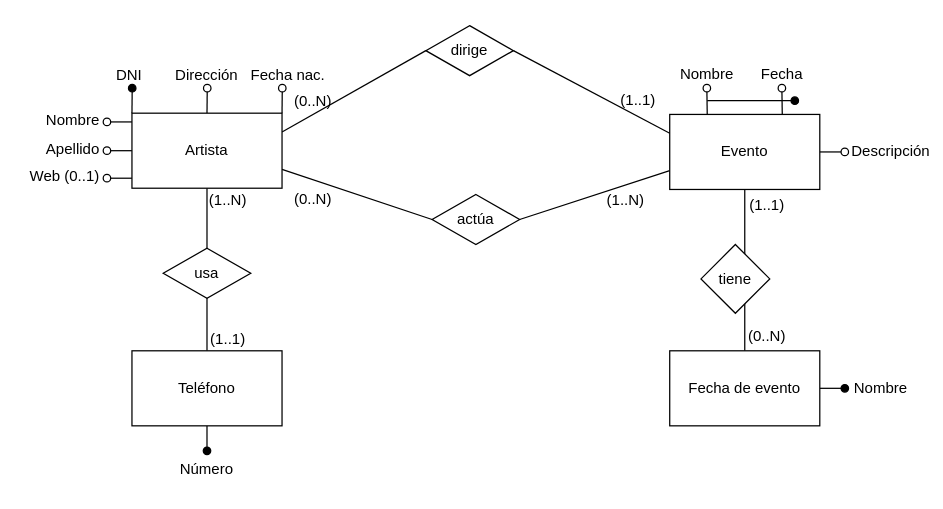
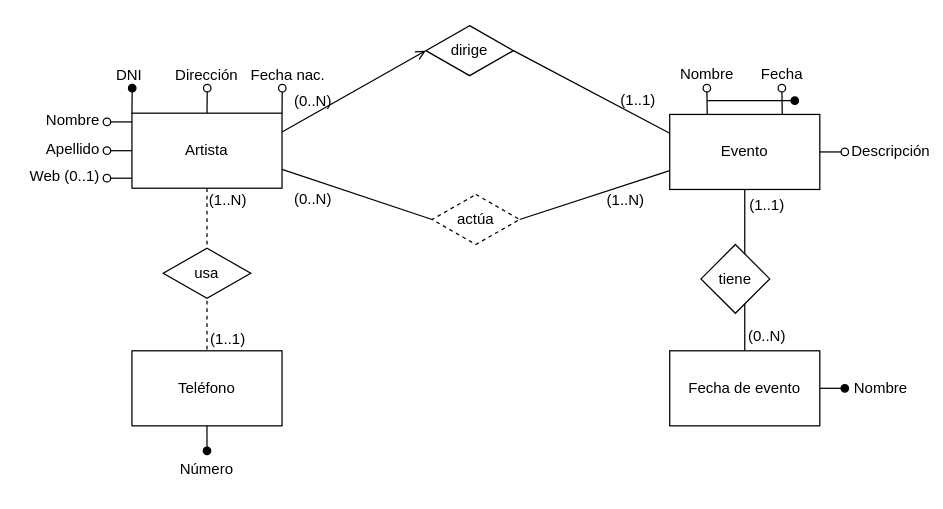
  <mxCell id="0" />
  <mxCell id="1" parent="0" />
  <mxCell id="2" style="edgeStyle=orthogonalEdgeStyle;rounded=0;orthogonalLoop=1;jettySize=auto;html=1;exitX=0;exitY=0.25;exitDx=0;exitDy=0;fontSize=36;endArrow=oval;endFill=0;" parent="1" edge="1"><mxGeometry relative="1" as="geometry"><mxPoint x="85" y="96.69" as="targetPoint" /><mxPoint x="105" y="97" as="sourcePoint" /></mxGeometry></mxCell>
  <mxCell id="3" style="edgeStyle=orthogonalEdgeStyle;rounded=0;orthogonalLoop=1;jettySize=auto;html=1;exitX=0;exitY=0.5;exitDx=0;exitDy=0;fontSize=12;endArrow=oval;endFill=0;" parent="1" source="11" edge="1"><mxGeometry relative="1" as="geometry"><mxPoint x="85" y="119.857" as="targetPoint" /></mxGeometry></mxCell>
  <mxCell id="4" style="edgeStyle=orthogonalEdgeStyle;rounded=0;orthogonalLoop=1;jettySize=auto;html=1;exitX=0;exitY=0.75;exitDx=0;exitDy=0;fontSize=12;endArrow=oval;endFill=0;" parent="1" edge="1"><mxGeometry relative="1" as="geometry"><mxPoint x="85" y="142.095" as="targetPoint" /><mxPoint x="105" y="142" as="sourcePoint" /></mxGeometry></mxCell>
- <mxCell id="5" style="edgeStyle=orthogonalEdgeStyle;rounded=0;orthogonalLoop=1;jettySize=auto;html=1;fontSize=12;endArrow=none;endFill=0;entryX=0.5;entryY=0;entryDx=0;entryDy=0;" parent="1" source="11" target="17" edge="1"><mxGeometry relative="1" as="geometry"><mxPoint x="165" y="360" as="targetPoint" /></mxGeometry></mxCell>
+ <mxCell id="5" style="edgeStyle=orthogonalEdgeStyle;rounded=0;orthogonalLoop=1;jettySize=auto;html=1;fontSize=12;endArrow=none;endFill=0;entryX=0.5;entryY=0;entryDx=0;entryDy=0;dashed=1;" parent="1" source="11" target="17" edge="1"><mxGeometry relative="1" as="geometry"><mxPoint x="165" y="360" as="targetPoint" /></mxGeometry></mxCell>
  <mxCell id="6" style="edgeStyle=orthogonalEdgeStyle;rounded=0;orthogonalLoop=1;jettySize=auto;html=1;exitX=0;exitY=0;exitDx=0;exitDy=0;fontSize=12;endArrow=oval;endFill=1;" parent="1" source="11" edge="1"><mxGeometry relative="1" as="geometry"><mxPoint x="105.2" y="70" as="targetPoint" /></mxGeometry></mxCell>
  <mxCell id="7" style="edgeStyle=orthogonalEdgeStyle;rounded=0;orthogonalLoop=1;jettySize=auto;html=1;exitX=0.5;exitY=0;exitDx=0;exitDy=0;fontSize=12;endArrow=oval;endFill=0;" parent="1" source="11" edge="1"><mxGeometry relative="1" as="geometry"><mxPoint x="165.2" y="70" as="targetPoint" /></mxGeometry></mxCell>
  <mxCell id="8" style="edgeStyle=orthogonalEdgeStyle;rounded=0;orthogonalLoop=1;jettySize=auto;html=1;exitX=1;exitY=0;exitDx=0;exitDy=0;fontSize=12;endArrow=oval;endFill=0;" parent="1" source="11" edge="1"><mxGeometry relative="1" as="geometry"><mxPoint x="225.2" y="70" as="targetPoint" /></mxGeometry></mxCell>
- <mxCell id="9" style="rounded=0;orthogonalLoop=1;jettySize=auto;html=1;exitX=1;exitY=0.25;exitDx=0;exitDy=0;entryX=0;entryY=0.5;entryDx=0;entryDy=0;fontSize=12;endArrow=none;endFill=0;" parent="1" source="11" target="32" edge="1"><mxGeometry relative="1" as="geometry" /></mxCell>
+ <mxCell id="9" style="rounded=0;orthogonalLoop=1;jettySize=auto;html=1;exitX=1;exitY=0.25;exitDx=0;exitDy=0;entryX=0;entryY=0.5;entryDx=0;entryDy=0;fontSize=12;endArrow=open;endFill=0;" parent="1" source="11" target="32" edge="1"><mxGeometry relative="1" as="geometry" /></mxCell>
  <mxCell id="10" style="edgeStyle=none;rounded=0;orthogonalLoop=1;jettySize=auto;html=1;exitX=1;exitY=0.75;exitDx=0;exitDy=0;entryX=0;entryY=0.5;entryDx=0;entryDy=0;fontSize=12;endArrow=none;endFill=0;" parent="1" source="11" target="30" edge="1"><mxGeometry relative="1" as="geometry" /></mxCell>
  <mxCell id="11" value="Artista" style="rounded=0;whiteSpace=wrap;html=1;" parent="1" vertex="1"><mxGeometry x="105" y="90" width="120" height="60" as="geometry" /></mxCell>
  <mxCell id="12" value="Nombre" style="text;html=1;strokeColor=none;fillColor=none;align=center;verticalAlign=middle;whiteSpace=wrap;rounded=0;fontSize=12;" parent="1" vertex="1"><mxGeometry x="38" y="86" width="40" height="20" as="geometry" /></mxCell>
  <mxCell id="13" value="Apellido" style="text;html=1;strokeColor=none;fillColor=none;align=center;verticalAlign=middle;whiteSpace=wrap;rounded=0;fontSize=12;" parent="1" vertex="1"><mxGeometry x="38" y="109" width="40" height="20" as="geometry" /></mxCell>
  <mxCell id="14" value="Web (0..1)" style="text;html=1;strokeColor=none;fillColor=none;align=center;verticalAlign=middle;whiteSpace=wrap;rounded=0;fontSize=12;" parent="1" vertex="1"><mxGeometry x="20" y="131" width="63" height="20" as="geometry" /></mxCell>
  <mxCell id="15" value="usa" style="rhombus;whiteSpace=wrap;html=1;fontSize=12;" parent="1" vertex="1"><mxGeometry x="130" y="198" width="70" height="40" as="geometry" /></mxCell>
  <mxCell id="16" style="edgeStyle=orthogonalEdgeStyle;rounded=0;orthogonalLoop=1;jettySize=auto;html=1;fontSize=12;endArrow=oval;endFill=1;" parent="1" source="17" edge="1"><mxGeometry relative="1" as="geometry"><mxPoint x="165" y="360" as="targetPoint" /></mxGeometry></mxCell>
  <mxCell id="17" value="Teléfono" style="rounded=0;whiteSpace=wrap;html=1;" parent="1" vertex="1"><mxGeometry x="105" y="280" width="120" height="60" as="geometry" /></mxCell>
  <mxCell id="18" value="Número" style="text;html=1;strokeColor=none;fillColor=none;align=center;verticalAlign=middle;whiteSpace=wrap;rounded=0;fontSize=12;" parent="1" vertex="1"><mxGeometry x="145" y="365" width="40" height="20" as="geometry" /></mxCell>
  <mxCell id="19" value="(1..N)" style="text;html=1;strokeColor=none;fillColor=none;align=center;verticalAlign=middle;whiteSpace=wrap;rounded=0;fontSize=12;" parent="1" vertex="1"><mxGeometry x="167" y="150" width="30" height="19" as="geometry" /></mxCell>
  <mxCell id="20" value="(1..1)" style="text;html=1;strokeColor=none;fillColor=none;align=center;verticalAlign=middle;whiteSpace=wrap;rounded=0;fontSize=12;" parent="1" vertex="1"><mxGeometry x="167" y="261" width="30" height="19" as="geometry" /></mxCell>
  <mxCell id="21" value="DNI" style="text;html=1;strokeColor=none;fillColor=none;align=center;verticalAlign=middle;whiteSpace=wrap;rounded=0;fontSize=12;" parent="1" vertex="1"><mxGeometry x="83" y="50" width="40" height="20" as="geometry" /></mxCell>
  <mxCell id="22" value="Dirección" style="text;html=1;strokeColor=none;fillColor=none;align=center;verticalAlign=middle;whiteSpace=wrap;rounded=0;fontSize=12;" parent="1" vertex="1"><mxGeometry x="145" y="50" width="40" height="20" as="geometry" /></mxCell>
  <mxCell id="23" value="Fecha nac." style="text;html=1;strokeColor=none;fillColor=none;align=center;verticalAlign=middle;whiteSpace=wrap;rounded=0;fontSize=12;" parent="1" vertex="1"><mxGeometry x="195" y="50" width="70" height="20" as="geometry" /></mxCell>
  <mxCell id="24" style="edgeStyle=none;rounded=0;orthogonalLoop=1;jettySize=auto;html=1;exitX=0;exitY=0.75;exitDx=0;exitDy=0;entryX=1;entryY=0.5;entryDx=0;entryDy=0;fontSize=12;endArrow=none;endFill=0;" parent="1" source="29" target="30" edge="1"><mxGeometry relative="1" as="geometry" /></mxCell>
  <mxCell id="25" style="edgeStyle=none;rounded=0;orthogonalLoop=1;jettySize=auto;html=1;exitX=0.75;exitY=0;exitDx=0;exitDy=0;fontSize=12;endArrow=oval;endFill=0;" parent="1" source="29" edge="1"><mxGeometry relative="1" as="geometry"><mxPoint x="624.69" y="70" as="targetPoint" /></mxGeometry></mxCell>
  <mxCell id="26" style="edgeStyle=none;rounded=0;orthogonalLoop=1;jettySize=auto;html=1;exitX=0.25;exitY=0;exitDx=0;exitDy=0;fontSize=12;endArrow=oval;endFill=0;" parent="1" source="29" edge="1"><mxGeometry relative="1" as="geometry"><mxPoint x="564.69" y="70" as="targetPoint" /></mxGeometry></mxCell>
  <mxCell id="27" style="edgeStyle=none;rounded=0;orthogonalLoop=1;jettySize=auto;html=1;exitX=1;exitY=0.5;exitDx=0;exitDy=0;fontSize=12;endArrow=oval;endFill=0;" parent="1" source="29" edge="1"><mxGeometry relative="1" as="geometry"><mxPoint x="675" y="121" as="targetPoint" /></mxGeometry></mxCell>
  <mxCell id="28" style="edgeStyle=none;rounded=0;orthogonalLoop=1;jettySize=auto;html=1;entryX=0.5;entryY=0;entryDx=0;entryDy=0;fontSize=12;endArrow=none;endFill=0;" parent="1" source="29" target="42" edge="1"><mxGeometry relative="1" as="geometry" /></mxCell>
  <mxCell id="29" value="Evento" style="rounded=0;whiteSpace=wrap;html=1;" parent="1" vertex="1"><mxGeometry x="535" y="91" width="120" height="60" as="geometry" /></mxCell>
- <mxCell id="30" value="actúa" style="rhombus;whiteSpace=wrap;html=1;fontSize=12;" parent="1" vertex="1"><mxGeometry x="345" y="155" width="70" height="40" as="geometry" /></mxCell>
+ <mxCell id="30" value="actúa" style="rhombus;whiteSpace=wrap;html=1;fontSize=12;dashed=1;" parent="1" vertex="1"><mxGeometry x="345" y="155" width="70" height="40" as="geometry" /></mxCell>
  <mxCell id="31" style="edgeStyle=none;rounded=0;orthogonalLoop=1;jettySize=auto;html=1;exitX=1;exitY=0.5;exitDx=0;exitDy=0;entryX=0;entryY=0.25;entryDx=0;entryDy=0;fontSize=12;endArrow=none;endFill=0;" parent="1" source="32" target="29" edge="1"><mxGeometry relative="1" as="geometry" /></mxCell>
  <mxCell id="32" value="dirige" style="rhombus;whiteSpace=wrap;html=1;fontSize=12;" parent="1" vertex="1"><mxGeometry x="340" y="20" width="70" height="40" as="geometry" /></mxCell>
  <mxCell id="33" value="(1..N)" style="text;html=1;strokeColor=none;fillColor=none;align=center;verticalAlign=middle;whiteSpace=wrap;rounded=0;fontSize=12;" parent="1" vertex="1"><mxGeometry x="485" y="150" width="30" height="19" as="geometry" /></mxCell>
  <mxCell id="34" value="(1..1)" style="text;html=1;strokeColor=none;fillColor=none;align=center;verticalAlign=middle;whiteSpace=wrap;rounded=0;fontSize=12;" parent="1" vertex="1"><mxGeometry x="495" y="70" width="30" height="19" as="geometry" /></mxCell>
  <mxCell id="35" value="(0..N)" style="text;html=1;strokeColor=none;fillColor=none;align=center;verticalAlign=middle;whiteSpace=wrap;rounded=0;fontSize=12;" parent="1" vertex="1"><mxGeometry x="235" y="71" width="30" height="19" as="geometry" /></mxCell>
  <mxCell id="36" value="(0..N)" style="text;html=1;strokeColor=none;fillColor=none;align=center;verticalAlign=middle;whiteSpace=wrap;rounded=0;fontSize=12;" parent="1" vertex="1"><mxGeometry x="235" y="149" width="30" height="19" as="geometry" /></mxCell>
  <mxCell id="37" value="" style="endArrow=oval;html=1;rounded=0;fontSize=12;endFill=1;" parent="1" edge="1"><mxGeometry width="50" height="50" relative="1" as="geometry"><mxPoint x="565" y="80" as="sourcePoint" /><mxPoint x="635" y="80" as="targetPoint" /></mxGeometry></mxCell>
  <mxCell id="38" value="Nombre" style="text;html=1;strokeColor=none;fillColor=none;align=center;verticalAlign=middle;whiteSpace=wrap;rounded=0;fontSize=12;" parent="1" vertex="1"><mxGeometry x="545" y="54" width="40" height="10" as="geometry" /></mxCell>
  <mxCell id="39" value="Fecha" style="text;html=1;strokeColor=none;fillColor=none;align=center;verticalAlign=middle;whiteSpace=wrap;rounded=0;fontSize=12;" parent="1" vertex="1"><mxGeometry x="605" y="54" width="40" height="10" as="geometry" /></mxCell>
  <mxCell id="40" value="Descripción" style="text;html=1;strokeColor=none;fillColor=none;align=center;verticalAlign=middle;whiteSpace=wrap;rounded=0;fontSize=12;" parent="1" vertex="1"><mxGeometry x="692" y="116" width="40" height="10" as="geometry" /></mxCell>
  <mxCell id="41" style="edgeStyle=none;rounded=0;orthogonalLoop=1;jettySize=auto;html=1;fontSize=12;endArrow=oval;endFill=1;" parent="1" source="42" edge="1"><mxGeometry relative="1" as="geometry"><mxPoint x="675" y="310" as="targetPoint" /></mxGeometry></mxCell>
  <mxCell id="42" value="Fecha de evento" style="rounded=0;whiteSpace=wrap;html=1;" parent="1" vertex="1"><mxGeometry x="535" y="280" width="120" height="60" as="geometry" /></mxCell>
  <mxCell id="43" value="tiene" style="rhombus;whiteSpace=wrap;html=1;fontSize=12;" parent="1" vertex="1"><mxGeometry x="560" y="195" width="55" height="55" as="geometry" /></mxCell>
  <mxCell id="44" value="(1..1)" style="text;html=1;strokeColor=none;fillColor=none;align=center;verticalAlign=middle;whiteSpace=wrap;rounded=0;fontSize=12;" parent="1" vertex="1"><mxGeometry x="598" y="154" width="30" height="19" as="geometry" /></mxCell>
  <mxCell id="45" value="(0..N)" style="text;html=1;strokeColor=none;fillColor=none;align=center;verticalAlign=middle;whiteSpace=wrap;rounded=0;fontSize=12;" parent="1" vertex="1"><mxGeometry x="598" y="259" width="30" height="19" as="geometry" /></mxCell>
  <mxCell id="46" value="Nombre" style="text;html=1;strokeColor=none;fillColor=none;align=center;verticalAlign=middle;whiteSpace=wrap;rounded=0;fontSize=12;" parent="1" vertex="1"><mxGeometry x="684" y="305" width="40" height="10" as="geometry" /></mxCell>
